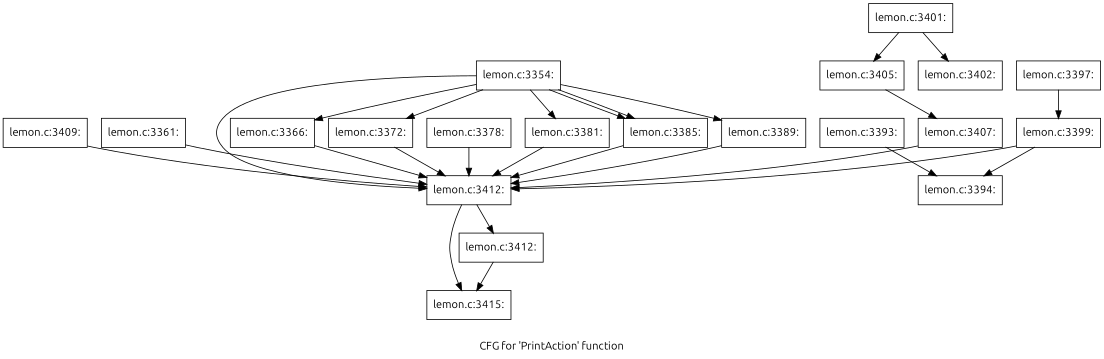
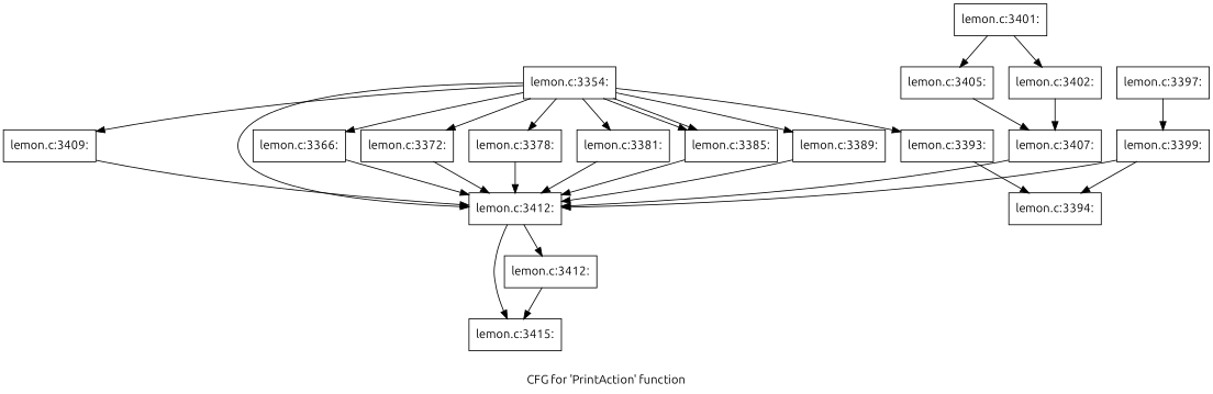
  digraph {
    fontname=Ubuntu
    label="CFG for 'PrintAction' function"
    node [fontname=Ubuntu shape=record]
    edge [fontname=Ubuntu]
    n1 [label="{lemon.c:3354:}"]
    n2 [label="{lemon.c:3412:}"]
    n3 [label="{lemon.c:3366:}"]
    n4 [label="{lemon.c:3372:}"]
    n5 [label="{lemon.c:3378:}"]
    n6 [label="{lemon.c:3381:}"]
    n7 [label="{lemon.c:3385:}"]
    n8 [label="{lemon.c:3389:}"]
    n9 [label="{lemon.c:3393:}"]
    n10 [label="{lemon.c:3409:}"]
    n11 [label="{lemon.c:3412:}"]
    n12 [label="{lemon.c:3415:}"]
-   n13 [label="{lemon.c:3361:}"]
    n14 [label="{lemon.c:3394:}"]
    n15 [label="{lemon.c:3401:}"]
    n16 [label="{lemon.c:3402:}"]
    n17 [label="{lemon.c:3405:}"]
    n18 [label="{lemon.c:3397:}"]
    n19 [label="{lemon.c:3399:}"]
    n20 [label="{lemon.c:3407:}"]
    n1 -> n2
    n1 -> n3
    n1 -> n4
+   n1 -> n5
    n1 -> n6
    n1 -> n7
    n1 -> n7
    n1 -> n8
+   n1 -> n9
+   n1 -> n10
    n2 -> n11
    n2 -> n12
    n3 -> n2
    n4 -> n2
    n5 -> n2
    n6 -> n2
    n7 -> n2
    n8 -> n2
    n9 -> n14
    n10 -> n2
    n11 -> n12
-   n13 -> n2
    n15 -> n16
    n15 -> n17
+   n16 -> n20
    n17 -> n20
    n18 -> n19
    n19 -> n2
    n19 -> n14
    n20 -> n2
  }
